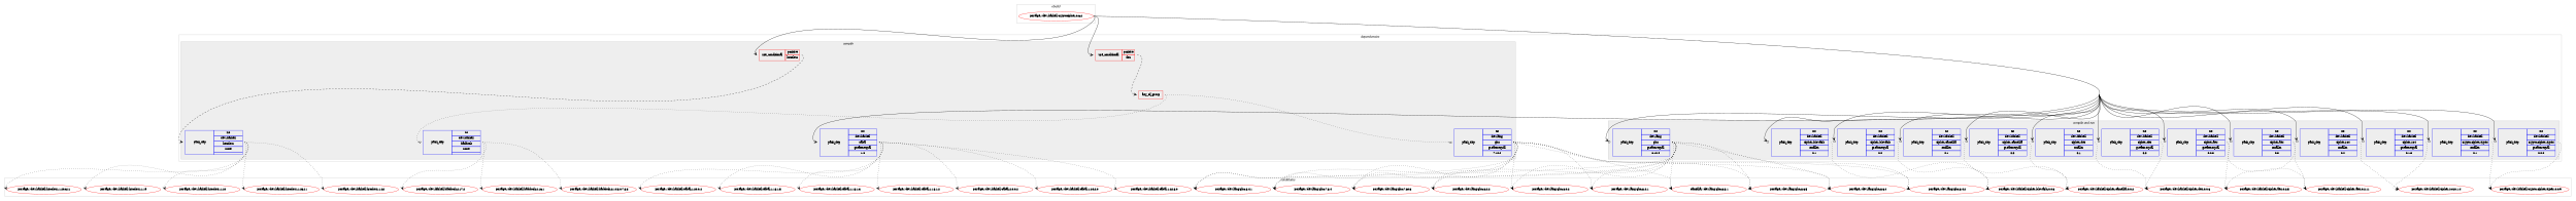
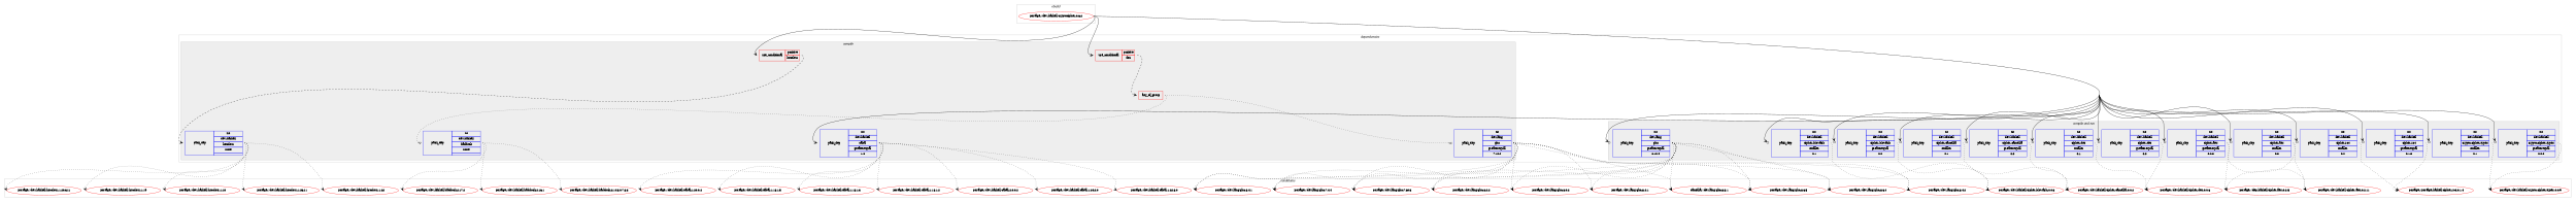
  digraph {
    compound=true
    concentrate=true
    fontname="DejaVu Serif"
    fontsize=10
    newrank=true
    rankdir=TB
    ranksep=1.5
    node [color=red fontname="DejaVu Serif" fontsize=10]
    edge [arrowhead=vee fontname="DejaVu Serif" headport=w style=dotted tailport=e weight=100]
    n1 [label="portage://dev-haskell/cryptocipher-0.6.2" width=4]
    n2 [color=blue label=<<TABLE BORDER="0" CELLBORDER="1" CELLSPACING="0" CELLPADDING="4" WIDTH="220"><TR><TD ROWSPAN="6" CELLPADDING="30">pack_dep</TD></TR><TR><TD WIDTH="110">no</TD></TR><TR><TD>dev-haskell</TD></TR><TR><TD>haddock</TD></TR><TR><TD>none</TD></TR><TR><TD></TD></TR></TABLE>> shape=none]
    n3 [color=blue label=<<TABLE BORDER="0" CELLBORDER="1" CELLSPACING="0" CELLPADDING="4" WIDTH="220"><TR><TD ROWSPAN="6" CELLPADDING="30">pack_dep</TD></TR><TR><TD WIDTH="110">no</TD></TR><TR><TD>dev-lang</TD></TR><TR><TD>ghc</TD></TR><TR><TD>greaterequal</TD></TR><TR><TD>7.10.2</TD></TR></TABLE>> shape=none]
    n4 [label=<<TABLE BORDER="0" CELLBORDER="1" CELLSPACING="0" CELLPADDING="4"><TR><TD CELLPADDING="10">any_of_group</TD></TR></TABLE>> shape=none]
    n5 [label=<<TABLE BORDER="0" CELLBORDER="1" CELLSPACING="0" CELLPADDING="4"><TR><TD ROWSPAN="3" CELLPADDING="10">use_conditional</TD></TR><TR><TD>positive</TD></TR><TR><TD>doc</TD></TR></TABLE>> shape=none]
    n6 [color=blue label=<<TABLE BORDER="0" CELLBORDER="1" CELLSPACING="0" CELLPADDING="4" WIDTH="220"><TR><TD ROWSPAN="6" CELLPADDING="30">pack_dep</TD></TR><TR><TD WIDTH="110">no</TD></TR><TR><TD>dev-haskell</TD></TR><TR><TD>hscolour</TD></TR><TR><TD>none</TD></TR><TR><TD></TD></TR></TABLE>> shape=none]
    n7 [label=<<TABLE BORDER="0" CELLBORDER="1" CELLSPACING="0" CELLPADDING="4"><TR><TD ROWSPAN="3" CELLPADDING="10">use_conditional</TD></TR><TR><TD>positive</TD></TR><TR><TD>hscolour</TD></TR></TABLE>> shape=none]
    n8 [color=blue label=<<TABLE BORDER="0" CELLBORDER="1" CELLSPACING="0" CELLPADDING="4" WIDTH="220"><TR><TD ROWSPAN="6" CELLPADDING="30">pack_dep</TD></TR><TR><TD WIDTH="110">no</TD></TR><TR><TD>dev-haskell</TD></TR><TR><TD>cabal</TD></TR><TR><TD>greaterequal</TD></TR><TR><TD>1.8</TD></TR></TABLE>> shape=none]
    n9 [color=blue label=<<TABLE BORDER="0" CELLBORDER="1" CELLSPACING="0" CELLPADDING="4" WIDTH="220"><TR><TD ROWSPAN="6" CELLPADDING="30">pack_dep</TD></TR><TR><TD WIDTH="110">no</TD></TR><TR><TD>dev-haskell</TD></TR><TR><TD>cipher-aes</TD></TR><TR><TD>greaterequal</TD></TR><TR><TD>0.2.3</TD></TR></TABLE>> shape=none]
    n10 [color=blue label=<<TABLE BORDER="0" CELLBORDER="1" CELLSPACING="0" CELLPADDING="4" WIDTH="220"><TR><TD ROWSPAN="6" CELLPADDING="30">pack_dep</TD></TR><TR><TD WIDTH="110">no</TD></TR><TR><TD>dev-haskell</TD></TR><TR><TD>cipher-aes</TD></TR><TR><TD>smaller</TD></TR><TR><TD>0.3</TD></TR></TABLE>> shape=none]
    n11 [color=blue label=<<TABLE BORDER="0" CELLBORDER="1" CELLSPACING="0" CELLPADDING="4" WIDTH="220"><TR><TD ROWSPAN="6" CELLPADDING="30">pack_dep</TD></TR><TR><TD WIDTH="110">no</TD></TR><TR><TD>dev-haskell</TD></TR><TR><TD>cipher-blowfish</TD></TR><TR><TD>greaterequal</TD></TR><TR><TD>0.0</TD></TR></TABLE>> shape=none]
    n12 [color=blue label=<<TABLE BORDER="0" CELLBORDER="1" CELLSPACING="0" CELLPADDING="4" WIDTH="220"><TR><TD ROWSPAN="6" CELLPADDING="30">pack_dep</TD></TR><TR><TD WIDTH="110">no</TD></TR><TR><TD>dev-haskell</TD></TR><TR><TD>cipher-blowfish</TD></TR><TR><TD>smaller</TD></TR><TR><TD>0.1</TD></TR></TABLE>> shape=none]
    n13 [color=blue label=<<TABLE BORDER="0" CELLBORDER="1" CELLSPACING="0" CELLPADDING="4" WIDTH="220"><TR><TD ROWSPAN="6" CELLPADDING="30">pack_dep</TD></TR><TR><TD WIDTH="110">no</TD></TR><TR><TD>dev-haskell</TD></TR><TR><TD>cipher-camellia</TD></TR><TR><TD>greaterequal</TD></TR><TR><TD>0.0</TD></TR></TABLE>> shape=none]
    n14 [color=blue label=<<TABLE BORDER="0" CELLBORDER="1" CELLSPACING="0" CELLPADDING="4" WIDTH="220"><TR><TD ROWSPAN="6" CELLPADDING="30">pack_dep</TD></TR><TR><TD WIDTH="110">no</TD></TR><TR><TD>dev-haskell</TD></TR><TR><TD>cipher-camellia</TD></TR><TR><TD>smaller</TD></TR><TR><TD>0.1</TD></TR></TABLE>> shape=none]
    n15 [color=blue label=<<TABLE BORDER="0" CELLBORDER="1" CELLSPACING="0" CELLPADDING="4" WIDTH="220"><TR><TD ROWSPAN="6" CELLPADDING="30">pack_dep</TD></TR><TR><TD WIDTH="110">no</TD></TR><TR><TD>dev-haskell</TD></TR><TR><TD>cipher-des</TD></TR><TR><TD>greaterequal</TD></TR><TR><TD>0.0</TD></TR></TABLE>> shape=none]
    n16 [color=blue label=<<TABLE BORDER="0" CELLBORDER="1" CELLSPACING="0" CELLPADDING="4" WIDTH="220"><TR><TD ROWSPAN="6" CELLPADDING="30">pack_dep</TD></TR><TR><TD WIDTH="110">no</TD></TR><TR><TD>dev-haskell</TD></TR><TR><TD>cipher-des</TD></TR><TR><TD>smaller</TD></TR><TR><TD>0.1</TD></TR></TABLE>> shape=none]
    n17 [color=blue label=<<TABLE BORDER="0" CELLBORDER="1" CELLSPACING="0" CELLPADDING="4" WIDTH="220"><TR><TD ROWSPAN="6" CELLPADDING="30">pack_dep</TD></TR><TR><TD WIDTH="110">no</TD></TR><TR><TD>dev-haskell</TD></TR><TR><TD>cipher-rc4</TD></TR><TR><TD>greaterequal</TD></TR><TR><TD>0.1.3</TD></TR></TABLE>> shape=none]
    n18 [color=blue label=<<TABLE BORDER="0" CELLBORDER="1" CELLSPACING="0" CELLPADDING="4" WIDTH="220"><TR><TD ROWSPAN="6" CELLPADDING="30">pack_dep</TD></TR><TR><TD WIDTH="110">no</TD></TR><TR><TD>dev-haskell</TD></TR><TR><TD>cipher-rc4</TD></TR><TR><TD>smaller</TD></TR><TR><TD>0.2</TD></TR></TABLE>> shape=none]
    n19 [color=blue label=<<TABLE BORDER="0" CELLBORDER="1" CELLSPACING="0" CELLPADDING="4" WIDTH="220"><TR><TD ROWSPAN="6" CELLPADDING="30">pack_dep</TD></TR><TR><TD WIDTH="110">no</TD></TR><TR><TD>dev-haskell</TD></TR><TR><TD>crypto-cipher-types</TD></TR><TR><TD>greaterequal</TD></TR><TR><TD>0.0.8</TD></TR></TABLE>> shape=none]
    n20 [color=blue label=<<TABLE BORDER="0" CELLBORDER="1" CELLSPACING="0" CELLPADDING="4" WIDTH="220"><TR><TD ROWSPAN="6" CELLPADDING="30">pack_dep</TD></TR><TR><TD WIDTH="110">no</TD></TR><TR><TD>dev-haskell</TD></TR><TR><TD>crypto-cipher-types</TD></TR><TR><TD>smaller</TD></TR><TR><TD>0.1</TD></TR></TABLE>> shape=none]
    n21 [color=blue label=<<TABLE BORDER="0" CELLBORDER="1" CELLSPACING="0" CELLPADDING="4" WIDTH="220"><TR><TD ROWSPAN="6" CELLPADDING="30">pack_dep</TD></TR><TR><TD WIDTH="110">no</TD></TR><TR><TD>dev-lang</TD></TR><TR><TD>ghc</TD></TR><TR><TD>greaterequal</TD></TR><TR><TD>6.10.4</TD></TR></TABLE>> shape=none]
    n22 [label="portage://dev-haskell/haddock-2.14.3.0.7.8.3" width=4]
    n23 [label="portage://dev-haskell/haddock-2.16.1" width=4]
    n24 [label="portage://dev-haskell/haddock-2.17.2" width=4]
    n25 [label="portage://dev-lang/ghc-7.60.3" width=4]
-   n26 [label="portage://dev-lang/ghc-7.8.4" width=4]
+   n26 [label="portage://dev-lang/ghc-7.4.4" width=4]
    n27 [label="portage://dev-lang/ghc-8.0.2" width=4]
    n28 [label="portage://dev-lang/ghc-8.2.1" width=4]
    n29 [label="portage://dev-lang/ghc-8.2.2" width=4]
    n30 [label="portage://dev-lang/ghc-8.4.1" width=4]
    n31 [label="portage://dev-lang/ghc-8.4.2" width=4]
    n32 [label="portage://dev-lang/ghc-8.6.4" width=4]
    n33 [label="portage://dev-lang/ghc-8.6.5" width=4]
    n34 [label="camellia://dev-lang/ghc-8.8.1" width=4]
    n35 [label="portage://dev-haskell/hscolour-1.19" width=4]
    n36 [label="portage://dev-haskell/hscolour-1.20.3-r1" width=4]
    n37 [label="portage://dev-haskell/hscolour-1.22" width=4]
    n38 [label="portage://dev-haskell/hscolour-1.23-r1" width=4]
    n39 [label="portage://dev-haskell/hscolour-1.24" width=4]
    n40 [label="portage://dev-haskell/cabal-1.18.1.2" width=4]
    n41 [label="portage://dev-haskell/cabal-1.18.1.3" width=4]
    n42 [label="portage://dev-haskell/cabal-1.18.1.5" width=4]
    n43 [label="portage://dev-haskell/cabal-1.20.0.2" width=4]
    n44 [label="portage://dev-haskell/cabal-1.22.8.0" width=4]
    n45 [label="portage://dev-haskell/cabal-1.24.2.0" width=4]
    n46 [label="portage://dev-haskell/cabal-2.0.0.2" width=4]
    n47 [label="portage://dev-haskell/cipher-aes-0.2.11" width=4]
-   n48 [label="portage://dev-haskell/cipher-aes-0.2.5" width=4]
+   n48 [label="portage://dep-haskell/cipher-aes-0.2.5" width=4]
    n49 [label="portage://dev-haskell/cipher-blowfish-0.0.3" width=4]
    n50 [label="portage://dev-haskell/cipher-des-0.0.6" width=4]
-   n51 [label="portage://dev-haskell/cipher-rc4-0.1.4" width=4]
+   n51 [label="portage://portage-haskell/cipher-rc4-0.1.4" width=4]
    n52 [label="portage://dev-haskell/cipher-camellia-0.0.2" width=4]
    n53 [label="portage://dev-haskell/crypto-cipher-types-0.0.9" width=4]
    subgraph cluster_1 {
      color=gray
      label=<<i>ebuild</i>>
      rank=same
      n1
    }
    subgraph cluster_2 {
      color=gray
      label=<<i>dependencies</i>>
      subgraph cluster_3 {
        color=gray
        fillcolor="#eeeeee"
        label=<<i>compile</i>>
        style=filled
        subgraph sub_4 {
          color=gray
          fillcolor="#eeeeee"
          label=<<i>compile</i>>
          style=filled
          n5
          subgraph sub_5 {
            color=gray
            fillcolor="#eeeeee"
            label=<<i>compile</i>>
            style=filled
            n4
            subgraph sub_6 {
              color=gray
              fillcolor="#eeeeee"
              label=<<i>compile</i>>
              style=filled
              n2
            }
            subgraph sub_7 {
              color=gray
              fillcolor="#eeeeee"
              label=<<i>compile</i>>
              style=filled
              n3
            }
          }
        }
        subgraph sub_8 {
          color=gray
          fillcolor="#eeeeee"
          label=<<i>compile</i>>
          style=filled
          n7
          subgraph sub_9 {
            color=gray
            fillcolor="#eeeeee"
            label=<<i>compile</i>>
            style=filled
            n6
          }
        }
        subgraph sub_10 {
          color=gray
          fillcolor="#eeeeee"
          label=<<i>compile</i>>
          style=filled
          n8
        }
      }
      subgraph cluster_11 {
        color=gray
        fillcolor="#eeeeee"
        label=<<i>compile and run</i>>
        style=filled
        subgraph sub_12 {
          color=gray
          fillcolor="#eeeeee"
          label=<<i>compile and run</i>>
          style=filled
          n9
        }
        subgraph sub_13 {
          color=gray
          fillcolor="#eeeeee"
          label=<<i>compile and run</i>>
          style=filled
          n10
        }
        subgraph sub_14 {
          color=gray
          fillcolor="#eeeeee"
          label=<<i>compile and run</i>>
          style=filled
          n11
        }
        subgraph sub_15 {
          color=gray
          fillcolor="#eeeeee"
          label=<<i>compile and run</i>>
          style=filled
          n12
        }
        subgraph sub_16 {
          color=gray
          fillcolor="#eeeeee"
          label=<<i>compile and run</i>>
          style=filled
          n13
        }
        subgraph sub_17 {
          color=gray
          fillcolor="#eeeeee"
          label=<<i>compile and run</i>>
          style=filled
          n14
        }
        subgraph sub_18 {
          color=gray
          fillcolor="#eeeeee"
          label=<<i>compile and run</i>>
          style=filled
          n15
        }
        subgraph sub_19 {
          color=gray
          fillcolor="#eeeeee"
          label=<<i>compile and run</i>>
          style=filled
          n16
        }
        subgraph sub_20 {
          color=gray
          fillcolor="#eeeeee"
          label=<<i>compile and run</i>>
          style=filled
          n17
        }
        subgraph sub_21 {
          color=gray
          fillcolor="#eeeeee"
          label=<<i>compile and run</i>>
          style=filled
          n18
        }
        subgraph sub_22 {
          color=gray
          fillcolor="#eeeeee"
          label=<<i>compile and run</i>>
          style=filled
          n19
        }
        subgraph sub_23 {
          color=gray
          fillcolor="#eeeeee"
          label=<<i>compile and run</i>>
          style=filled
          n20
        }
        subgraph sub_24 {
          color=gray
          fillcolor="#eeeeee"
          label=<<i>compile and run</i>>
          style=filled
          n21
        }
      }
      subgraph cluster_25 {
        color=gray
        fillcolor="#eeeeee"
        label=<<i>run</i>>
        style=filled
      }
    }
    subgraph cluster_26 {
      color=gray
      label=<<i>candidates</i>>
      rank=same
      subgraph sub_27 {
        color=black
        label=<<i>candidates</i>>
        nodesep=1
        rank=same
        n22
        n23
        n24
      }
      subgraph sub_28 {
        color=black
        label=<<i>candidates</i>>
        nodesep=1
        rank=same
        n25
        n26
        n27
        n28
        n29
        n30
        n31
        n32
        n33
        n34
      }
      subgraph sub_29 {
        color=black
        label=<<i>candidates</i>>
        nodesep=1
        rank=same
        n35
        n36
        n37
        n38
        n39
      }
      subgraph sub_30 {
        color=black
        label=<<i>candidates</i>>
        nodesep=1
        rank=same
        n40
        n41
        n42
        n43
        n44
        n45
        n46
      }
      subgraph sub_31 {
        color=black
        label=<<i>candidates</i>>
        nodesep=1
        rank=same
        n47
        n48
      }
      subgraph sub_32 {
        color=black
        label=<<i>candidates</i>>
        nodesep=1
        rank=same
        n47
        n48
      }
      subgraph sub_33 {
        color=black
        label=<<i>candidates</i>>
        nodesep=1
        rank=same
        n49
      }
      subgraph sub_34 {
        color=black
        label=<<i>candidates</i>>
        nodesep=1
        rank=same
        n50
      }
      subgraph sub_35 {
        color=black
        label=<<i>candidates</i>>
        nodesep=1
        rank=same
        n49
      }
      subgraph sub_36 {
        color=black
        label=<<i>candidates</i>>
        nodesep=1
        rank=same
        n51
      }
      subgraph sub_37 {
        color=black
        label=<<i>candidates</i>>
        nodesep=1
        rank=same
        n52
      }
      subgraph sub_38 {
        color=black
        label=<<i>candidates</i>>
        nodesep=1
        rank=same
        n52
      }
      subgraph sub_39 {
        color=black
        label=<<i>candidates</i>>
        nodesep=1
        rank=same
        n50
      }
      subgraph sub_40 {
        color=black
        label=<<i>candidates</i>>
        nodesep=1
        rank=same
        n51
      }
      subgraph sub_41 {
        color=black
        label=<<i>candidates</i>>
        nodesep=1
        rank=same
        n53
      }
      subgraph sub_42 {
        color=black
        label=<<i>candidates</i>>
        nodesep=1
        rank=same
        n53
      }
      subgraph sub_43 {
        color=black
        label=<<i>candidates</i>>
        nodesep=1
        rank=same
        n25
        n26
        n27
        n28
        n29
        n30
        n31
        n32
        n33
        n34
      }
    }
    n1 -> n5 [style=solid weight=20]
    n1 -> n7 [style=solid weight=20]
    n1 -> n8 [style=solid weight=20]
    n1 -> n9 [arrowhead=odotvee style=solid weight=20]
    n1 -> n10 [arrowhead=odotvee style=solid weight=20]
    n1 -> n11 [arrowhead=odotvee style=solid weight=20]
    n1 -> n12 [arrowhead=odotvee style=solid weight=20]
    n1 -> n13 [arrowhead=odotvee style=solid weight=20]
    n1 -> n14 [arrowhead=odotvee style=solid weight=20]
    n1 -> n15 [arrowhead=odotvee style=solid weight=20]
    n1 -> n16 [arrowhead=odotvee style=solid weight=20]
    n1 -> n17 [arrowhead=odotvee style=solid weight=20]
    n1 -> n18 [arrowhead=odotvee style=solid weight=20]
    n1 -> n19 [arrowhead=odotvee style=solid weight=20]
    n1 -> n20 [arrowhead=odotvee style=solid weight=20]
    n1 -> n21 [arrowhead=odotvee style=solid weight=20]
    n2 -> n22
    n2 -> n23
    n2 -> n24
    n3 -> n25
    n3 -> n26
    n3 -> n27
    n3 -> n28
    n3 -> n29
    n3 -> n30
    n3 -> n31
    n3 -> n32
    n3 -> n33
    n3 -> n34
    n4 -> n2 [arrowhead=oinv weight=20]
    n4 -> n3 [arrowhead=oinv weight=20]
    n5 -> n4 [style=dashed weight=20]
    n6 -> n35
    n6 -> n36
    n6 -> n37
    n6 -> n38
    n6 -> n39
    n7 -> n6 [style=dashed weight=20]
    n8 -> n40
    n8 -> n41
    n8 -> n42
    n8 -> n43
    n8 -> n44
    n8 -> n45
    n8 -> n46
    n9 -> n47
    n9 -> n48
    n10 -> n47
    n10 -> n48
    n11 -> n49
    n12 -> n49
    n13 -> n52
    n14 -> n52
    n15 -> n50
    n16 -> n50
    n17 -> n51
    n18 -> n51
    n19 -> n53
    n20 -> n53
    n21 -> n25
    n21 -> n26
    n21 -> n27
    n21 -> n28
    n21 -> n29
    n21 -> n30
    n21 -> n31
    n21 -> n32
    n21 -> n33
    n21 -> n34
  }
